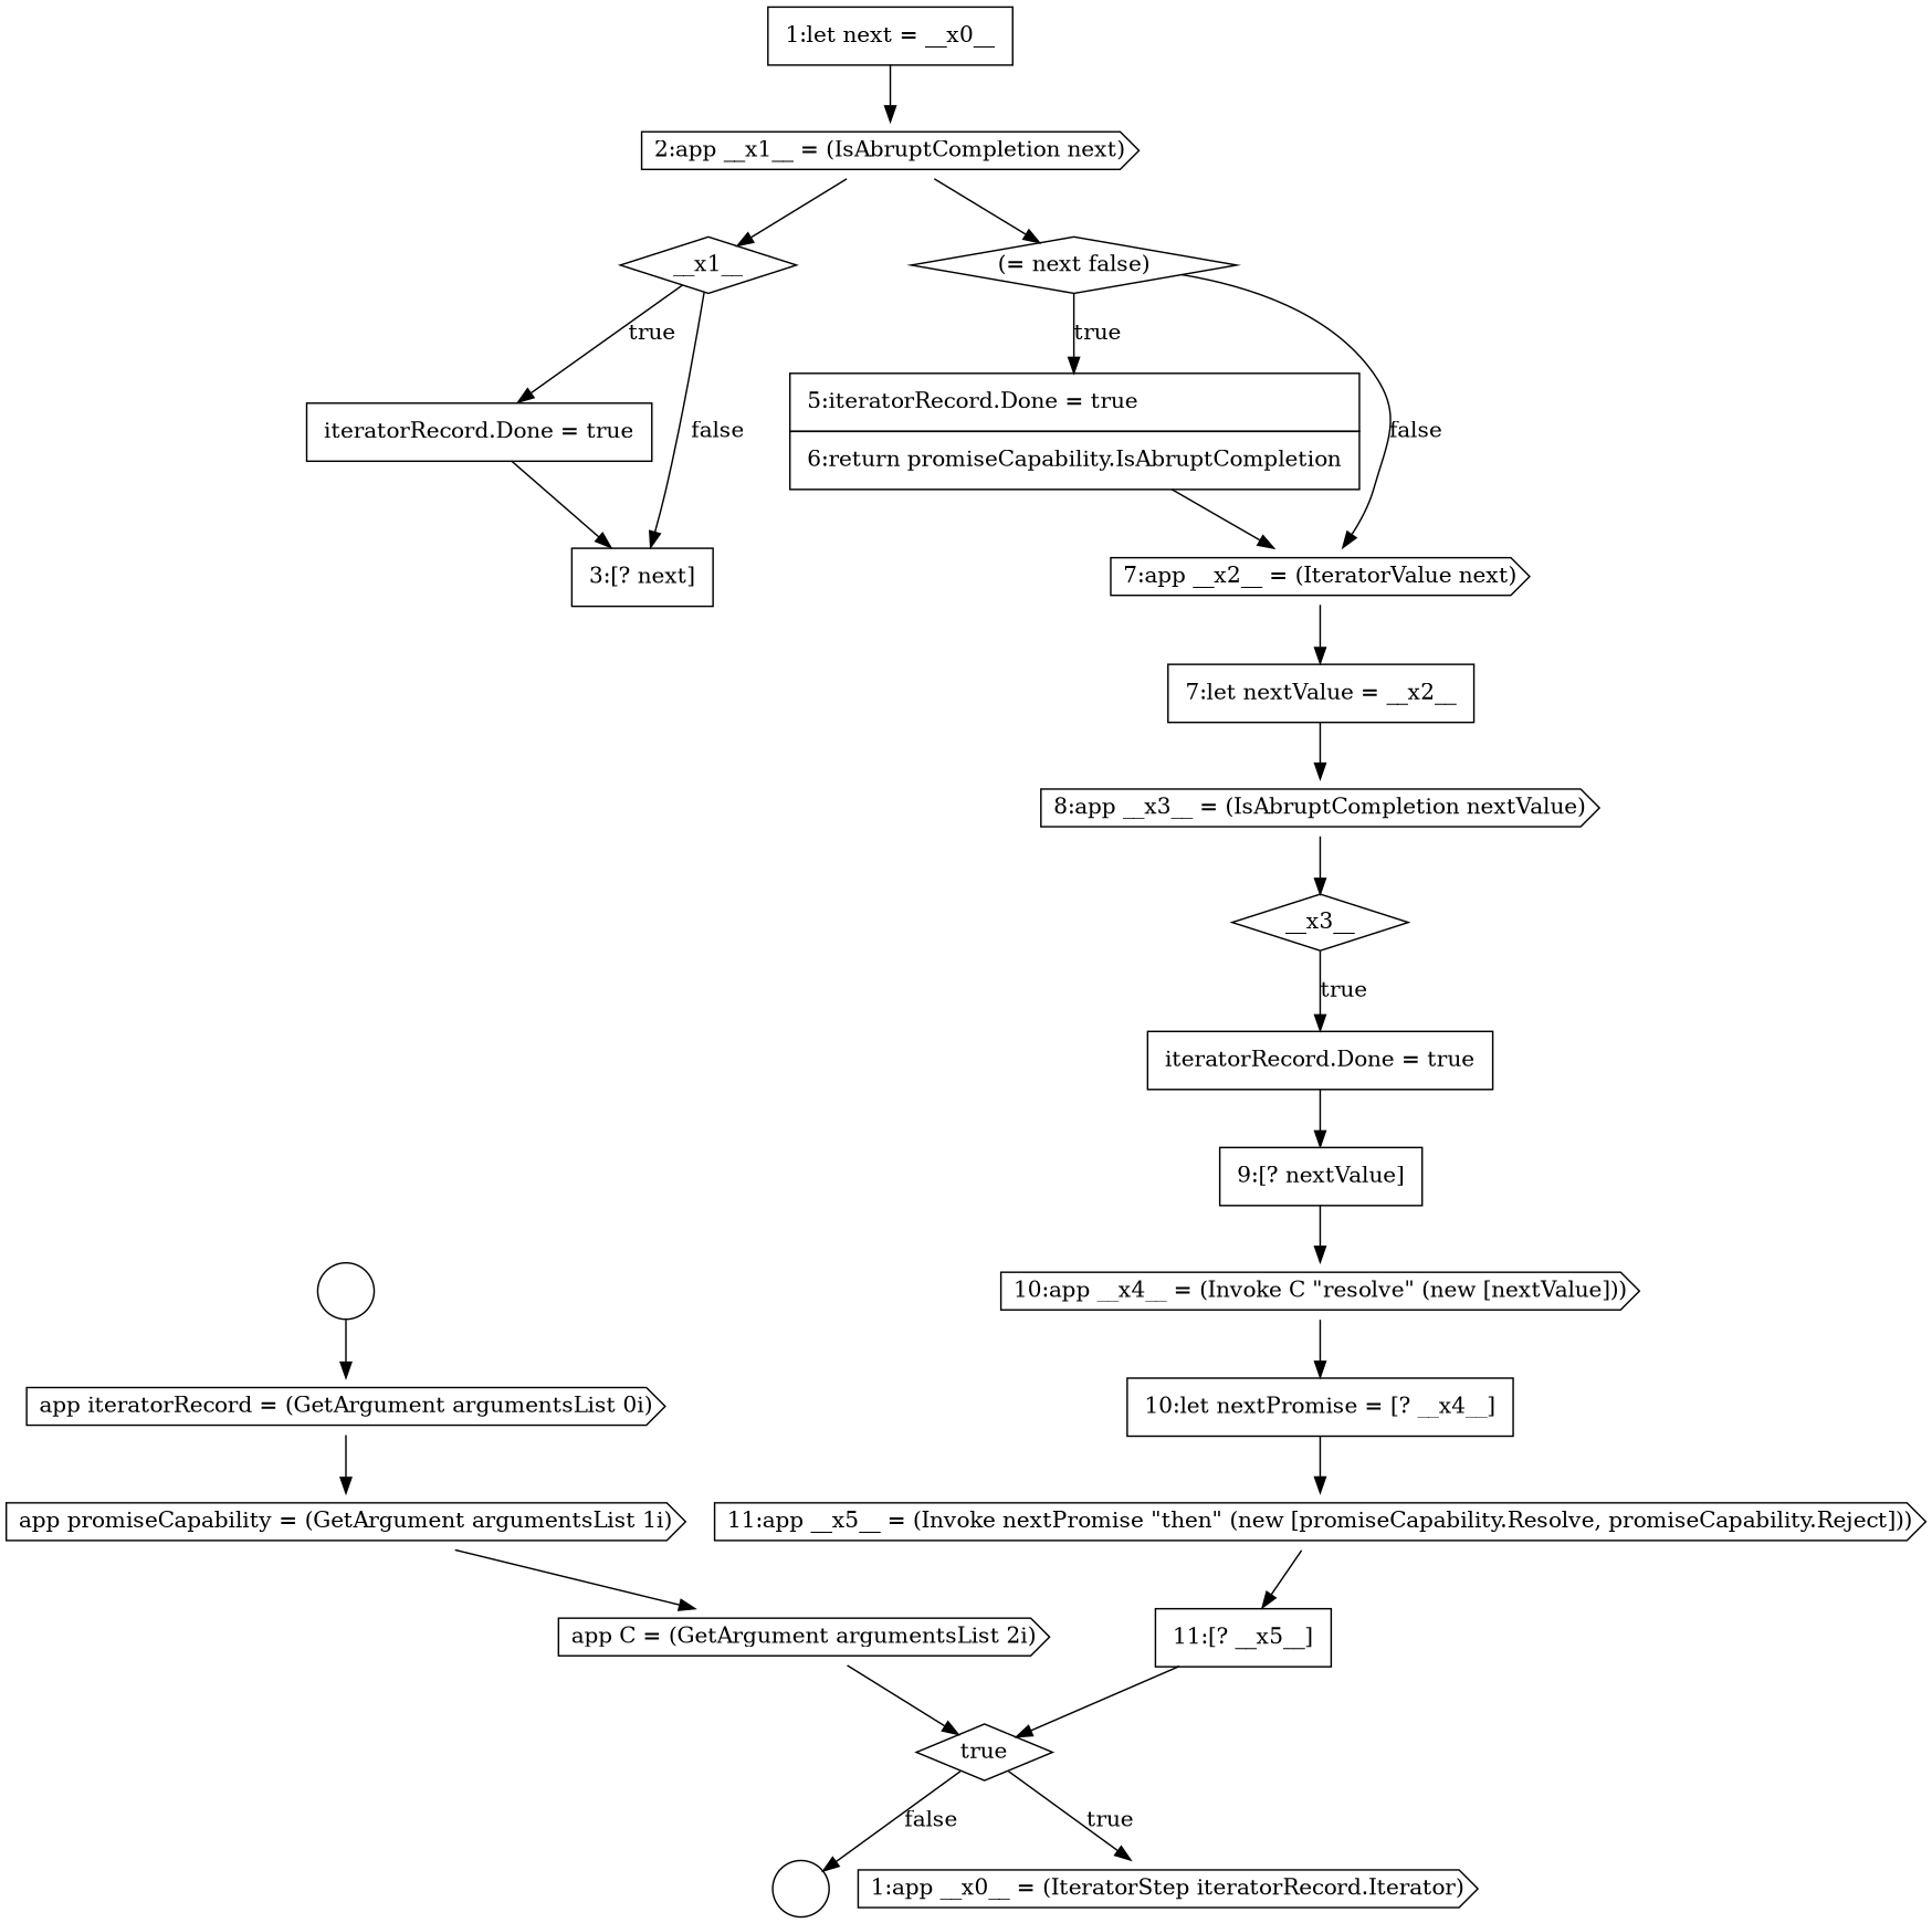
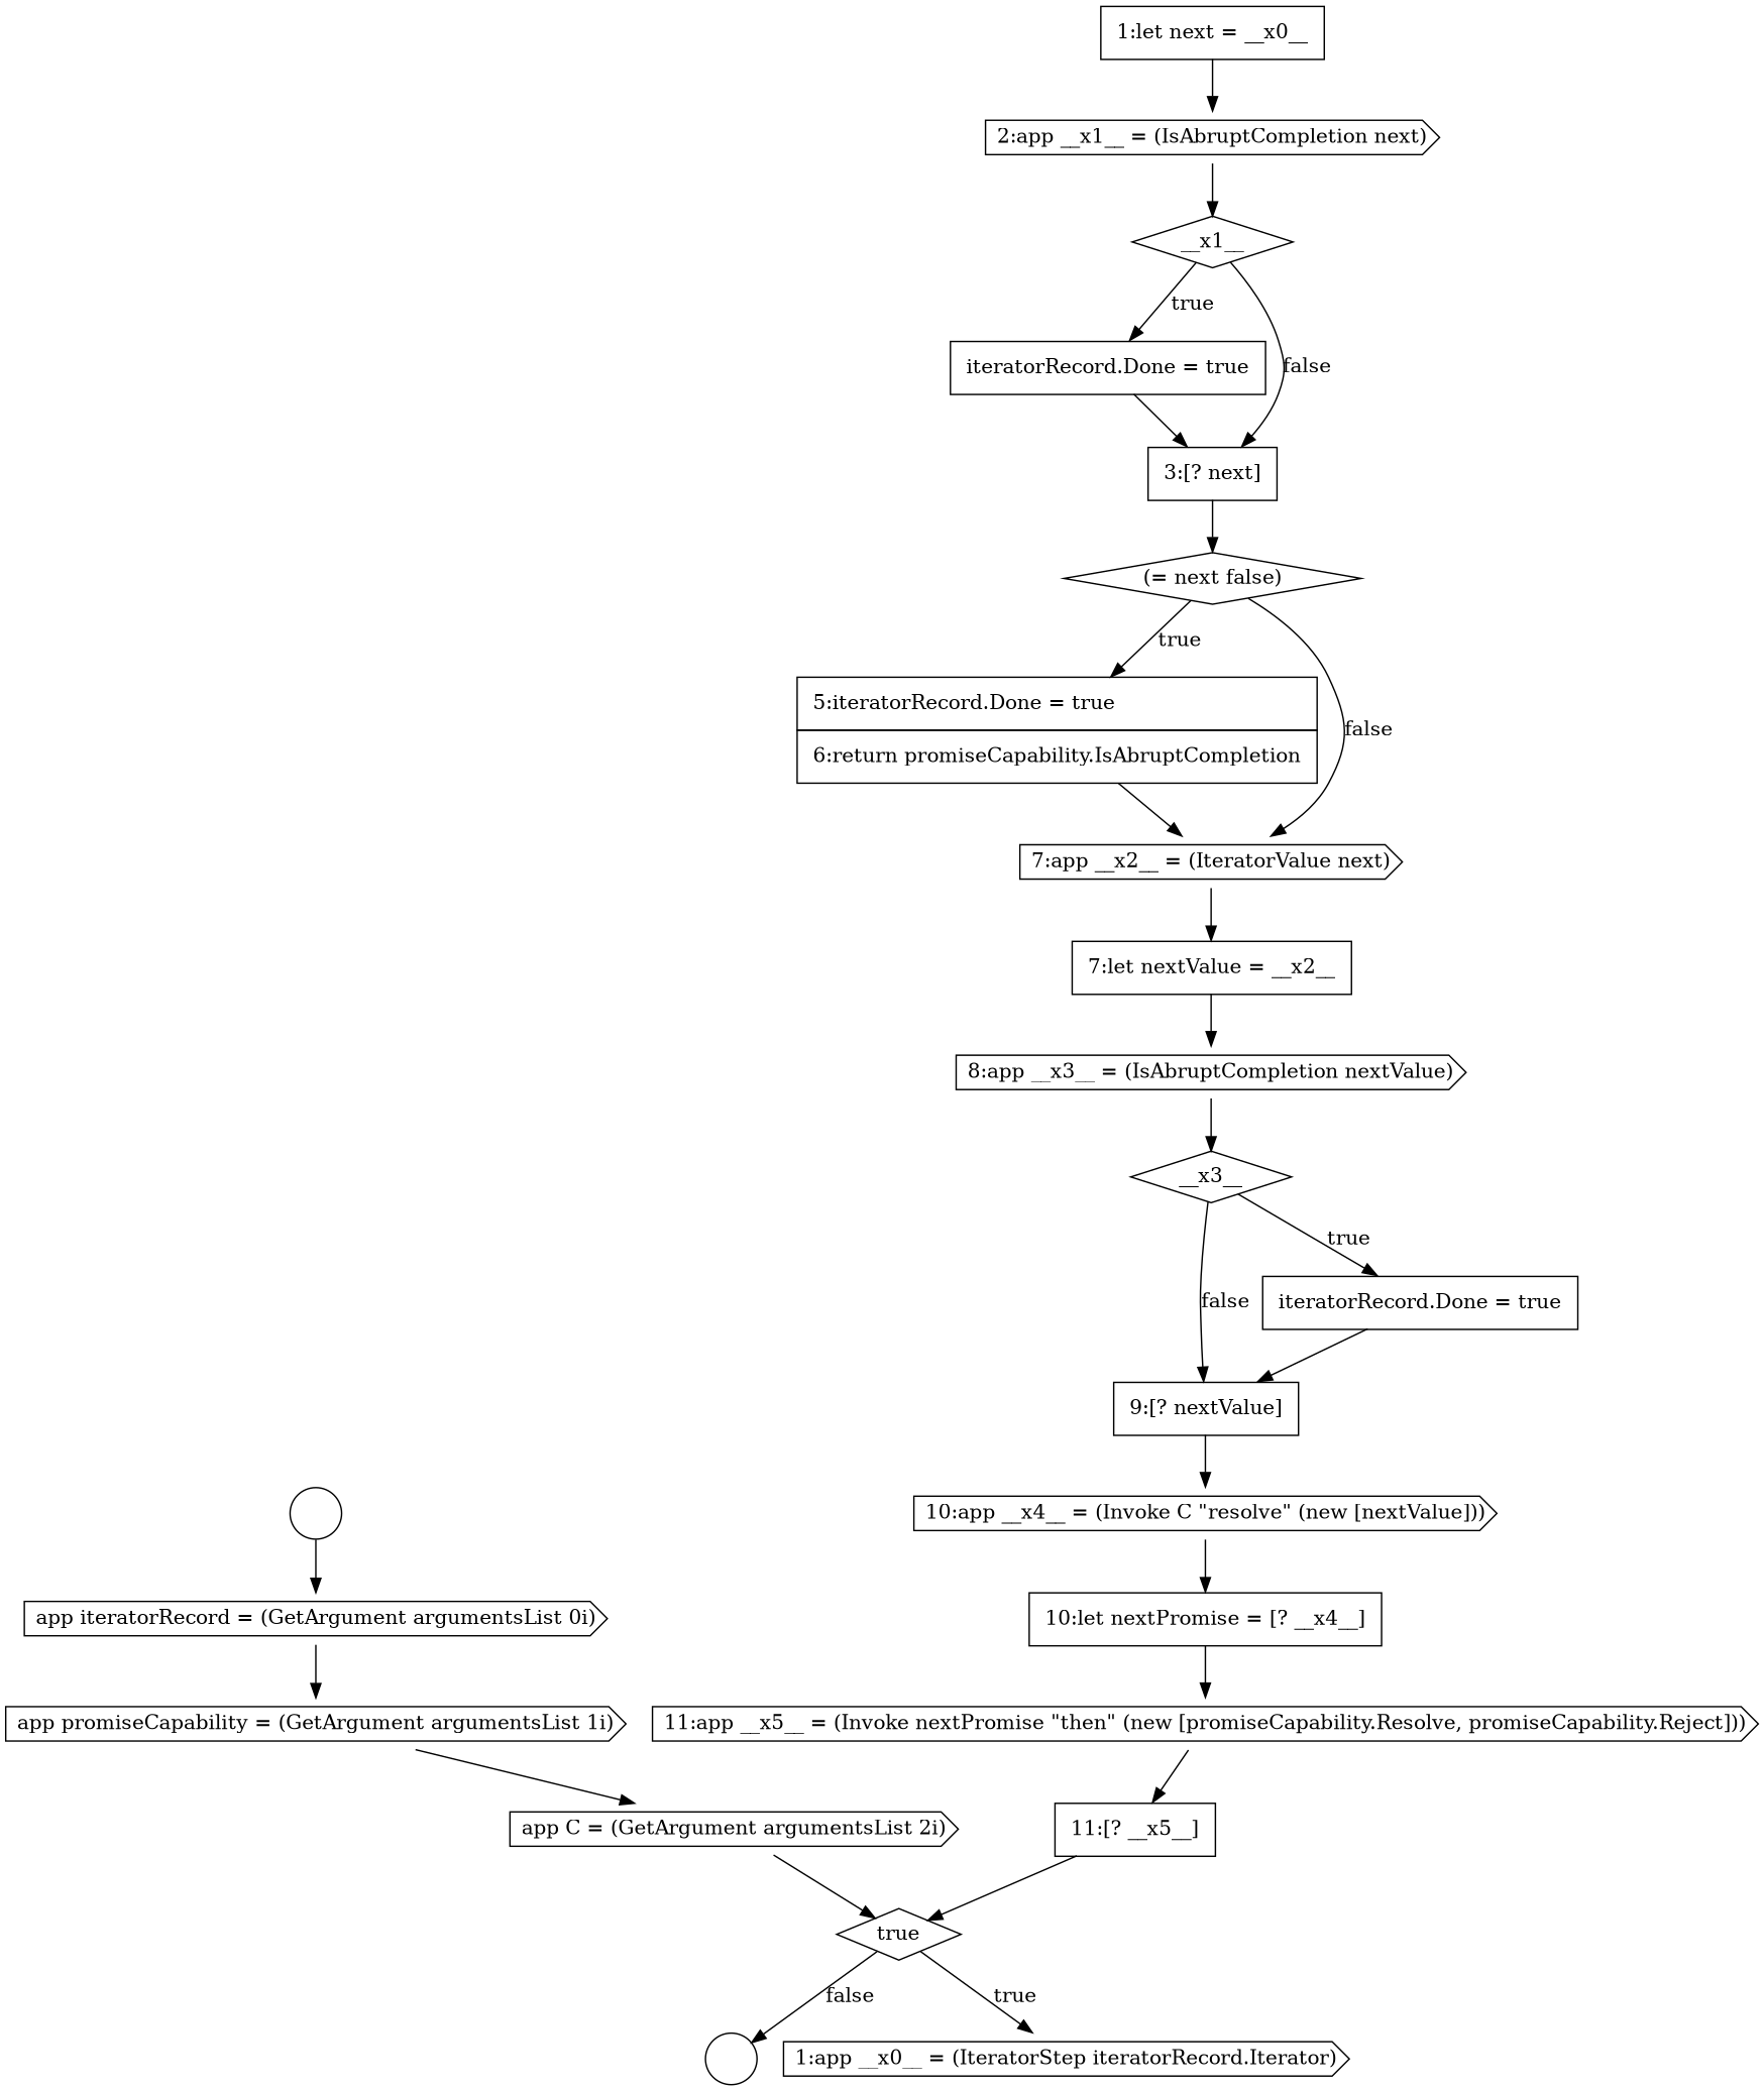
  digraph {
    node [color=black fillcolor=white shape=none style=filled]
    edge [color=black]
    n1 [label=" " shape=circle]
    n2 [label=<<font color="black">     <table border="0" cellborder="1" cellspacing="0" cellpadding="10">       <tr><td align="left">5:iteratorRecord.Done = true</td></tr>       <tr><td align="left">6:return promiseCapability.IsAbruptCompletion</td></tr>     </table>   </font>> margin=0]
    n3 [label=<<font color="black">7:app __x2__ = (IteratorValue next)</font>> shape=cds]
    n4 [label=<<font color="black">     <table border="0" cellborder="1" cellspacing="0" cellpadding="10">       <tr><td align="left">7:let nextValue = __x2__</td></tr>     </table>   </font>> margin=0]
    n5 [label=<<font color="black">__x1__</font>> shape=diamond]
    n6 [label=<<font color="black">     <table border="0" cellborder="1" cellspacing="0" cellpadding="10">       <tr><td align="left">iteratorRecord.Done = true</td></tr>     </table>   </font>> margin=0]
    n7 [label=<<font color="black">     <table border="0" cellborder="1" cellspacing="0" cellpadding="10">       <tr><td align="left">3:[? next]</td></tr>     </table>   </font>> margin=0]
    n8 [label=<<font color="black">(= next false)</font>> shape=diamond]
    n9 [label=<<font color="black">     <table border="0" cellborder="1" cellspacing="0" cellpadding="10">       <tr><td align="left">9:[? nextValue]</td></tr>     </table>   </font>> margin=0]
    n10 [label=<<font color="black">10:app __x4__ = (Invoke C &quot;resolve&quot; (new [nextValue]))</font>> shape=cds]
    n11 [label=<<font color="black">     <table border="0" cellborder="1" cellspacing="0" cellpadding="10">       <tr><td align="left">10:let nextPromise = [? __x4__]</td></tr>     </table>   </font>> margin=0]
    n12 [label=<<font color="black">app iteratorRecord = (GetArgument argumentsList 0i)</font>> shape=cds]
    n13 [label=<<font color="black">app promiseCapability = (GetArgument argumentsList 1i)</font>> shape=cds]
    n14 [label=<<font color="black">app C = (GetArgument argumentsList 2i)</font>> shape=cds]
    n15 [label=<<font color="black">     <table border="0" cellborder="1" cellspacing="0" cellpadding="10">       <tr><td align="left">iteratorRecord.Done = true</td></tr>     </table>   </font>> margin=0]
    n16 [label=<<font color="black">true</font>> shape=diamond]
    n17 [label=<<font color="black">1:app __x0__ = (IteratorStep iteratorRecord.Iterator)</font>> shape=cds]
    n18 [label=<<font color="black">11:app __x5__ = (Invoke nextPromise &quot;then&quot; (new [promiseCapability.Resolve, promiseCapability.Reject]))</font>> shape=cds]
    n19 [label=<<font color="black">     <table border="0" cellborder="1" cellspacing="0" cellpadding="10">       <tr><td align="left">11:[? __x5__]</td></tr>     </table>   </font>> margin=0]
    n20 [label=<<font color="black">__x3__</font>> shape=diamond]
    n21 [label=<<font color="black">8:app __x3__ = (IsAbruptCompletion nextValue)</font>> shape=cds]
    n22 [label=<<font color="black">     <table border="0" cellborder="1" cellspacing="0" cellpadding="10">       <tr><td align="left">1:let next = __x0__</td></tr>     </table>   </font>> margin=0]
    n23 [label=<<font color="black">2:app __x1__ = (IsAbruptCompletion next)</font>> shape=cds]
    n24 [label=" " shape=circle]
    n2 -> n3
    n3 -> n4
    n4 -> n21
    n5 -> n6 [label=<<font color="black">true</font>>]
    n5 -> n7 [label=<<font color="black">false</font>>]
    n6 -> n7
-   n23 -> n8
+   n7 -> n8
    n8 -> n2 [label=<<font color="black">true</font>>]
    n8 -> n3 [label=<<font color="black">false</font>>]
    n9 -> n10
    n10 -> n11
    n11 -> n18
    n12 -> n13
    n13 -> n14
    n14 -> n16
    n15 -> n9
    n16 -> n1 [label=<<font color="black">false</font>>]
    n16 -> n17 [label=<<font color="black">true</font>>]
    n18 -> n19
    n19 -> n16
+   n20 -> n9 [label=<<font color="black">false</font>>]
    n20 -> n15 [label=<<font color="black">true</font>>]
    n21 -> n20
    n22 -> n23
    n23 -> n5
    n24 -> n12
  }
